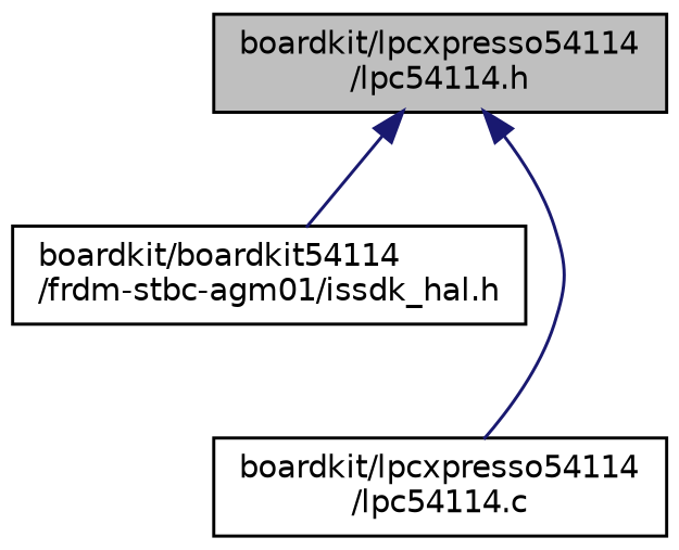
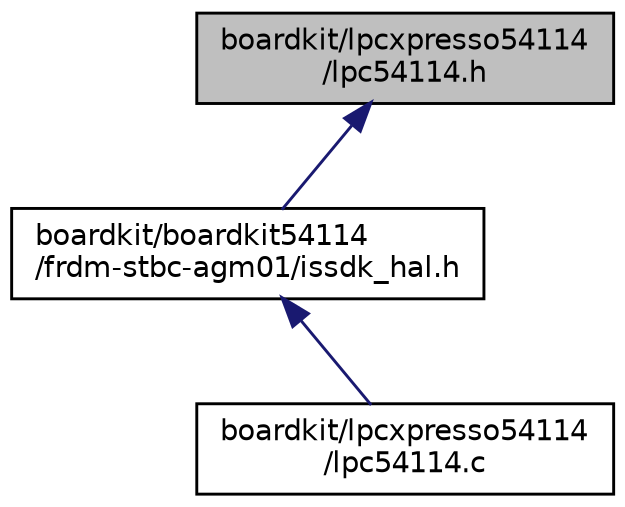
  digraph {
    node [color=black fillcolor=white fontname=Helvetica fontsize=10 shape=record style=filled]
    edge [color=midnightblue dir=back fontname=Helvetica fontsize=10 labelfontname=Helvetica labelfontsize=10 style=solid]
    n1 [fillcolor=grey75 fontcolor=black height=0.2 label="boardkit/lpcxpresso54114\l/lpc54114.h" width=0.4]
    n2 [height=0.2 label="boardkit/boardkit54114\l/frdm-stbc-agm01/issdk_hal.h" width=0.4]
    n3 [height=0.2 label="boardkit/lpcxpresso54114\l/lpc54114.c" width=0.4]
    n1 -> n2
-   n1 -> n3
+   n2 -> n3
  }
